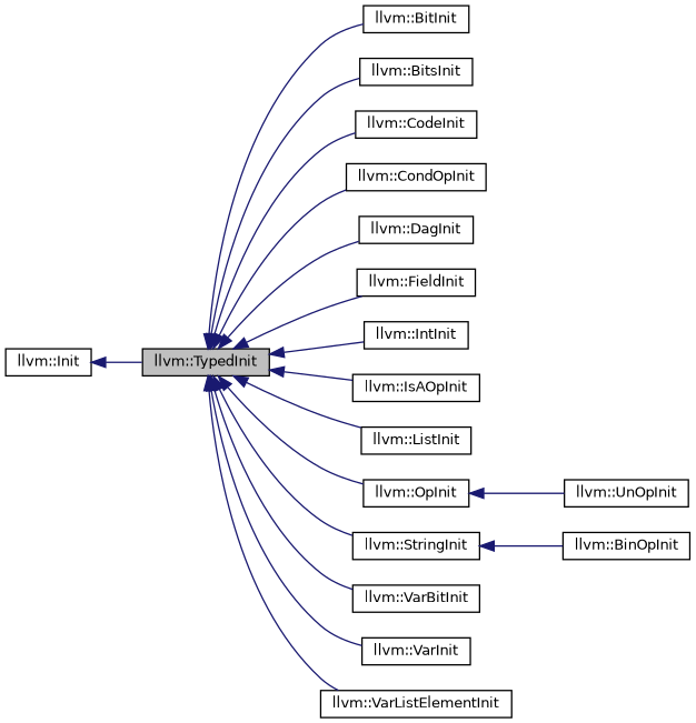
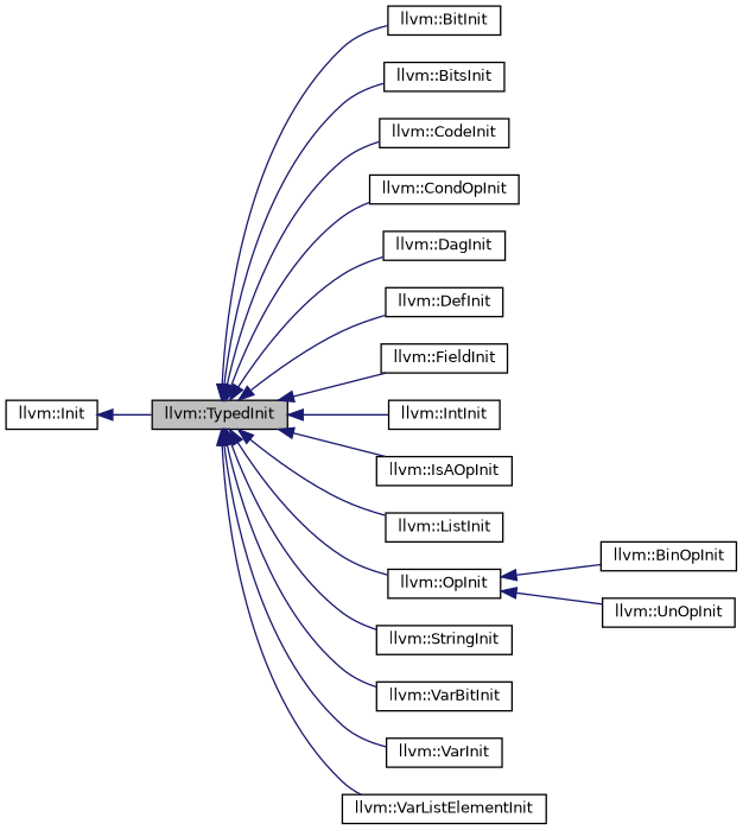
  digraph {
    rankdir=LR
    node [color=black fontname=Helvetica fontsize=10 shape=box]
    edge [color=midnightblue dir=back fontname=Helvetica fontsize=10 labelfontname=Helvetica labelfontsize=10 style=solid]
    n1 [fillcolor=grey75 fontcolor=black height=0.2 label="llvm::TypedInit" style=filled width=0.4]
    n2 [height=0.2 label="llvm::BitInit" width=0.4]
    n3 [height=0.2 label="llvm::BitsInit" width=0.4]
    n4 [height=0.2 label="llvm::CodeInit" width=0.4]
    n5 [height=0.2 label="llvm::CondOpInit" width=0.4]
    n6 [height=0.2 label="llvm::DagInit" width=0.4]
+   n7 [height=0.2 label="llvm::DefInit" width=0.4]
    n8 [height=0.2 label="llvm::FieldInit" width=0.4]
    n9 [height=0.2 label="llvm::IntInit" width=0.4]
    n10 [height=0.2 label="llvm::IsAOpInit" width=0.4]
    n11 [height=0.2 label="llvm::ListInit" width=0.4]
    n12 [height=0.2 label="llvm::OpInit" width=0.4]
    n13 [height=0.2 label="llvm::StringInit" width=0.4]
    n14 [height=0.2 label="llvm::VarBitInit" width=0.4]
    n15 [height=0.2 label="llvm::VarInit" width=0.4]
    n16 [height=0.2 label="llvm::VarListElementInit" width=0.4]
    n17 [height=0.2 label="llvm::BinOpInit" width=0.4]
    n18 [height=0.2 label="llvm::UnOpInit" width=0.4]
    n19 [height=0.2 label="llvm::Init" width=0.4]
    n1 -> n2
    n1 -> n3
    n1 -> n4
    n1 -> n5
    n1 -> n6
+   n1 -> n7
    n1 -> n8
    n1 -> n9
    n1 -> n10
    n1 -> n11
    n1 -> n12
    n1 -> n13
    n1 -> n14
    n1 -> n15
    n1 -> n16
-   n13 -> n17
+   n12 -> n17
    n12 -> n18
    n19 -> n1
  }
